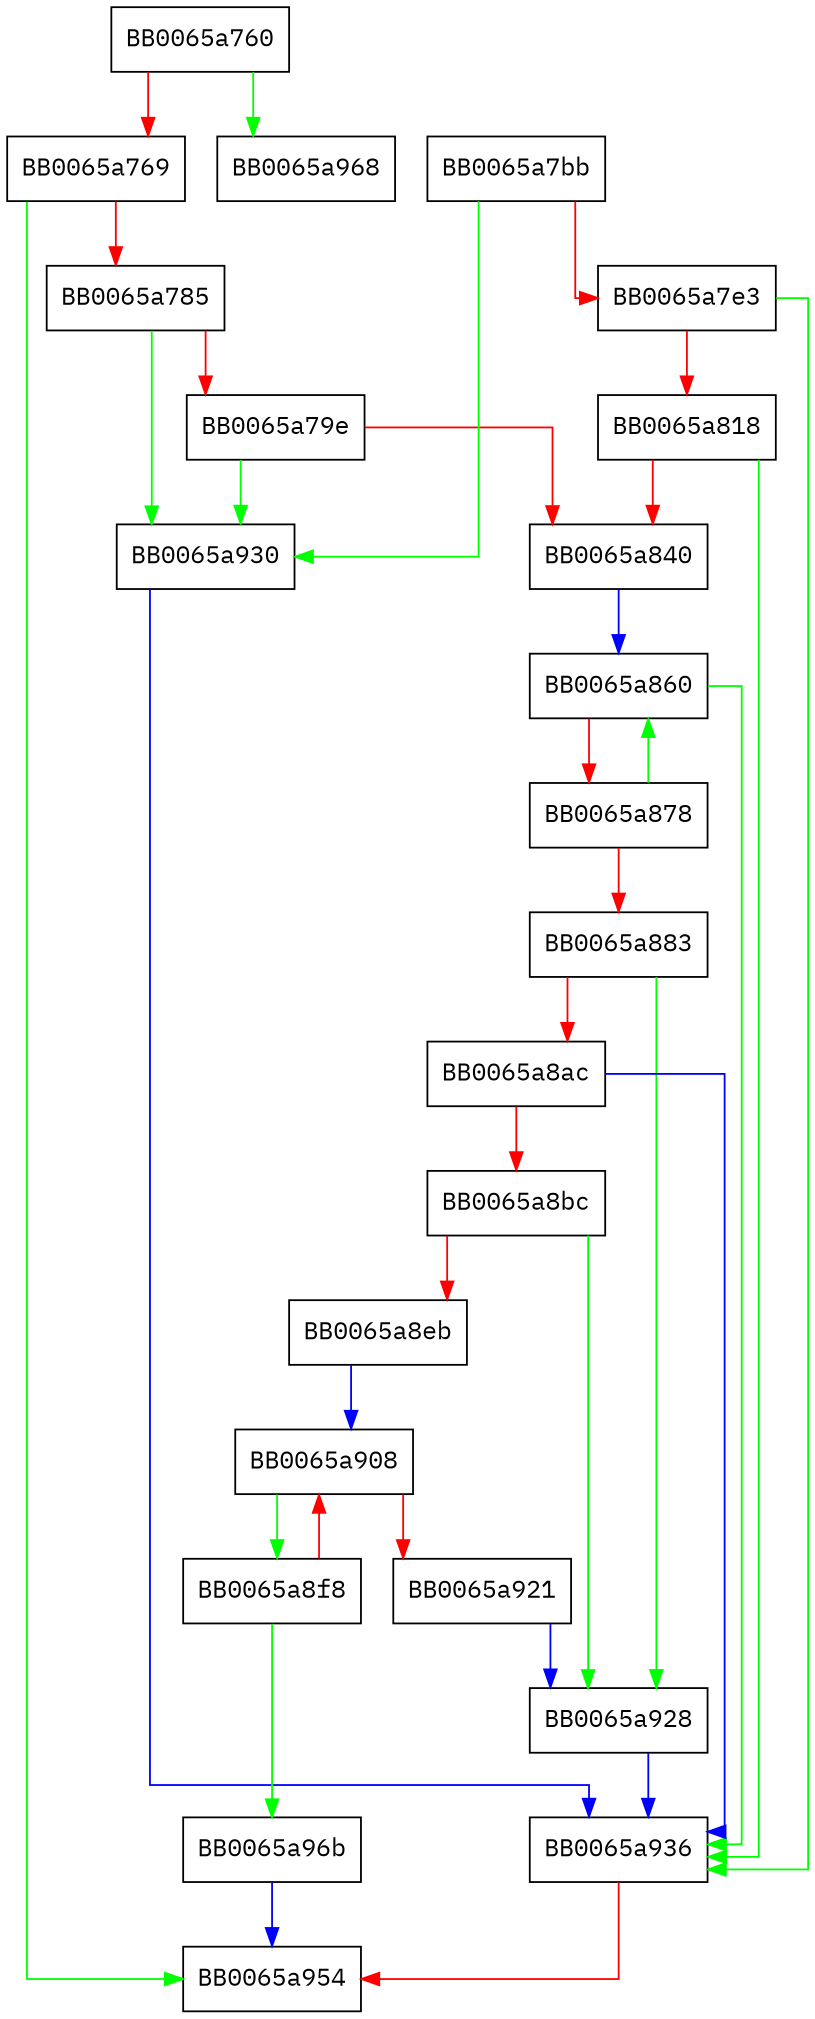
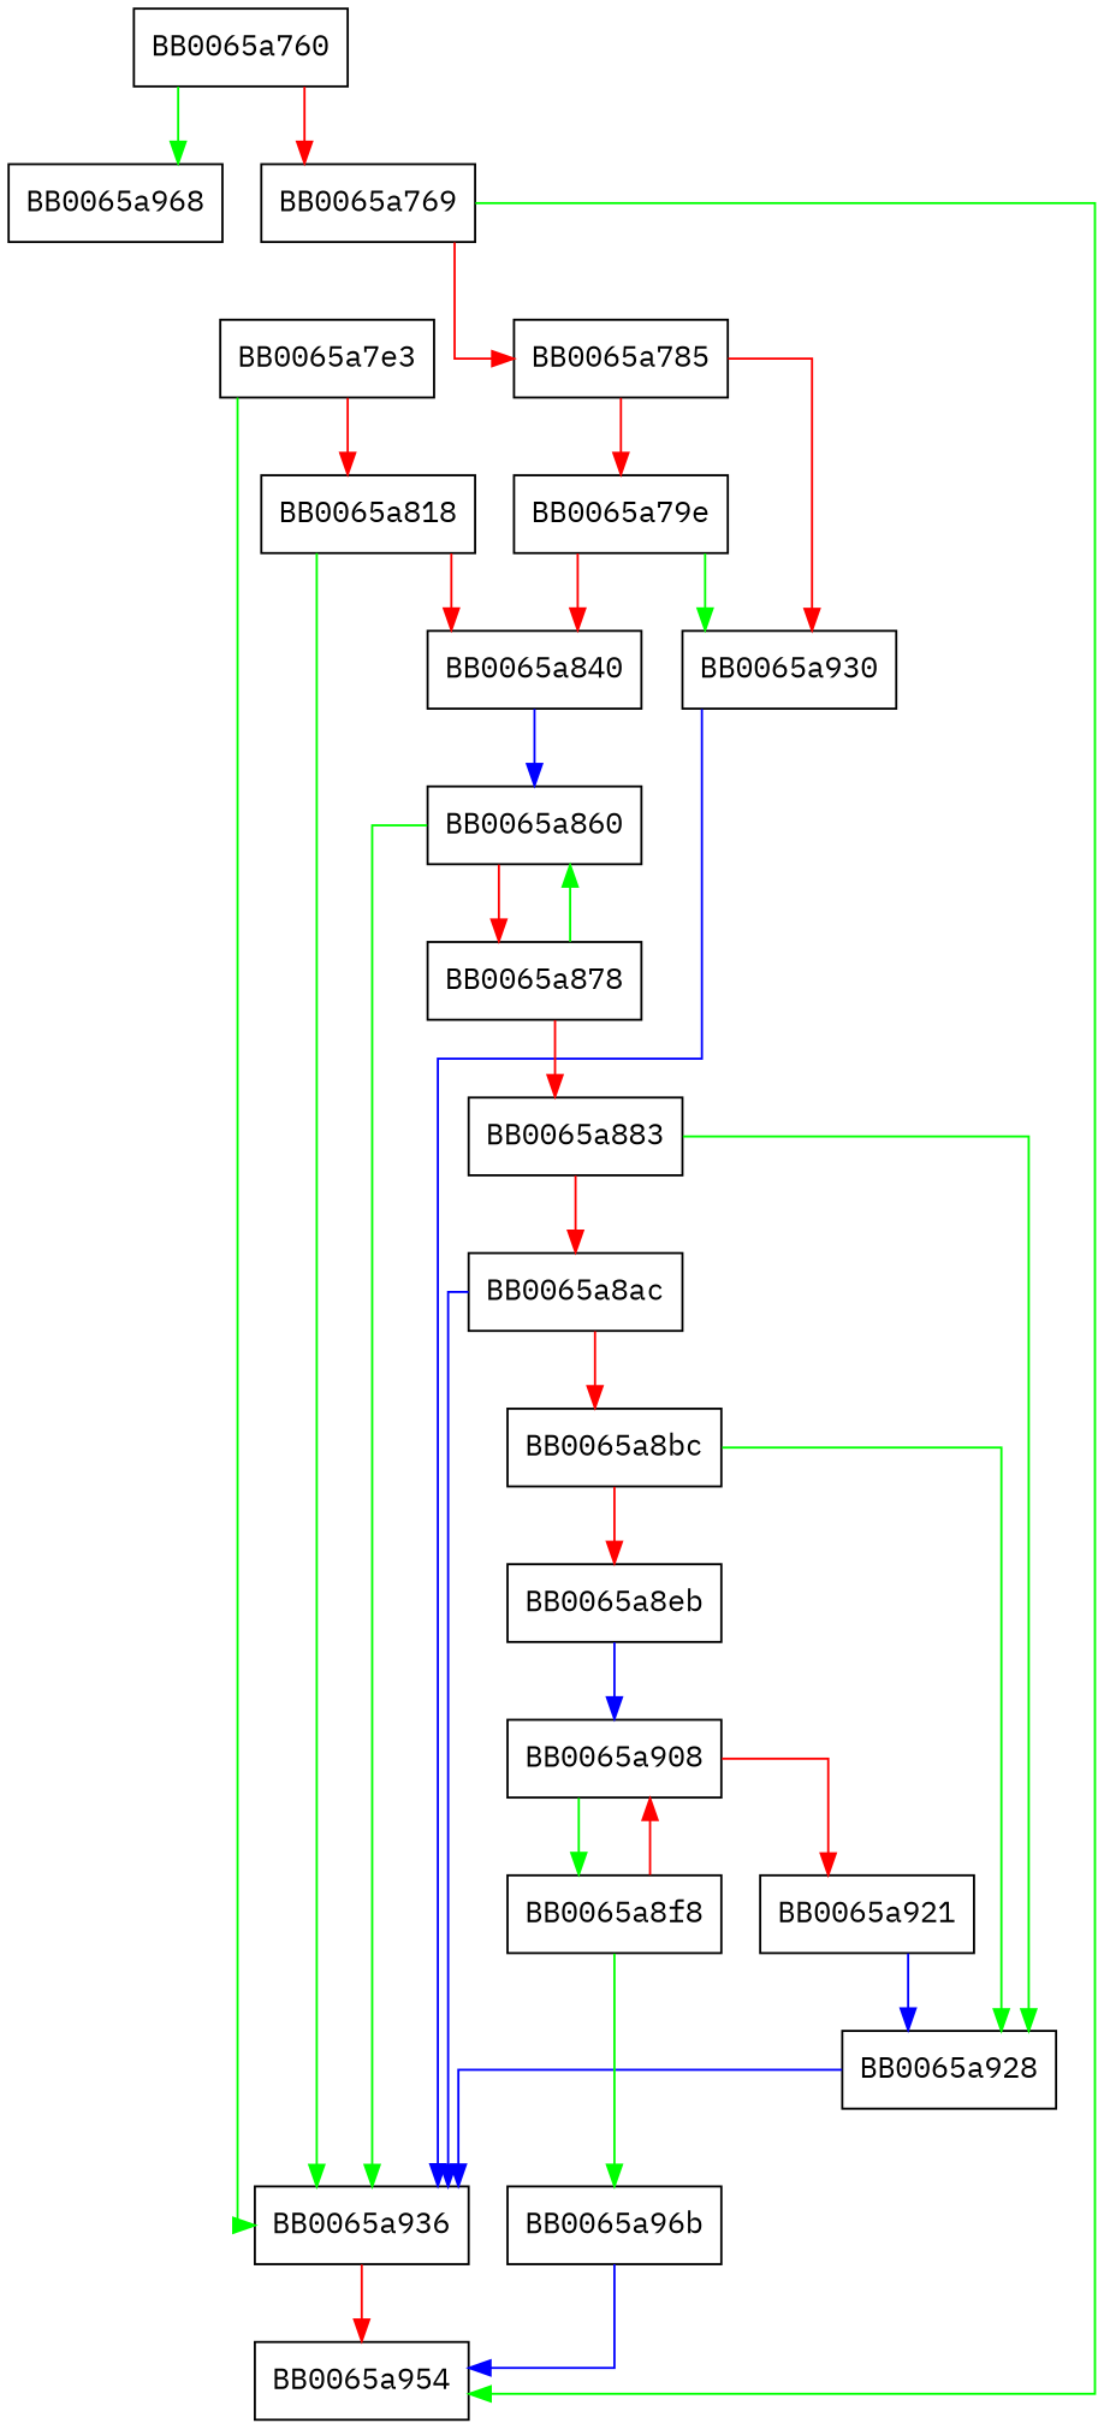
  digraph {
    fontname="IBM Plex Mono"
    splines=ortho
    node [fontname="IBM Plex Mono" shape=box]
    edge [color=red fontname="IBM Plex Mono"]
    BB0065a760
    BB0065a968
    BB0065a769
    BB0065a954
    BB0065a785
    BB0065a930
    BB0065a79e
    BB0065a936
    BB0065a840
-   BB0065a7bb
    BB0065a7e3
    BB0065a818
    BB0065a860
    BB0065a878
    BB0065a883
    BB0065a928
    BB0065a8ac
    BB0065a8bc
    BB0065a8eb
    BB0065a908
    BB0065a8f8
    BB0065a921
    BB0065a96b
    BB0065a760 -> BB0065a968 [color=green]
    BB0065a760 -> BB0065a769
    BB0065a769 -> BB0065a954 [color=green]
    BB0065a769 -> BB0065a785
-   BB0065a785 -> BB0065a930 [color=green]
+   BB0065a785 -> BB0065a930
    BB0065a785 -> BB0065a79e
    BB0065a930 -> BB0065a936 [color=blue]
    BB0065a79e -> BB0065a930 [color=green]
    BB0065a79e -> BB0065a840
    BB0065a936 -> BB0065a954
    BB0065a840 -> BB0065a860 [color=blue]
-   BB0065a7bb -> BB0065a930 [color=green]
-   BB0065a7bb -> BB0065a7e3
    BB0065a7e3 -> BB0065a936 [color=green]
    BB0065a7e3 -> BB0065a818
    BB0065a818 -> BB0065a936 [color=green]
    BB0065a818 -> BB0065a840
    BB0065a860 -> BB0065a936 [color=green]
    BB0065a860 -> BB0065a878
    BB0065a878 -> BB0065a860 [color=green]
    BB0065a878 -> BB0065a883
    BB0065a883 -> BB0065a928 [color=green]
    BB0065a883 -> BB0065a8ac
    BB0065a928 -> BB0065a936 [color=blue]
    BB0065a8ac -> BB0065a936 [color=blue]
    BB0065a8ac -> BB0065a8bc
    BB0065a8bc -> BB0065a928 [color=green]
    BB0065a8bc -> BB0065a8eb
    BB0065a8eb -> BB0065a908 [color=blue]
    BB0065a908 -> BB0065a8f8 [color=green]
    BB0065a908 -> BB0065a921
    BB0065a8f8 -> BB0065a908
    BB0065a8f8 -> BB0065a96b [color=green]
    BB0065a921 -> BB0065a928 [color=blue]
    BB0065a96b -> BB0065a954 [color=blue]
  }
